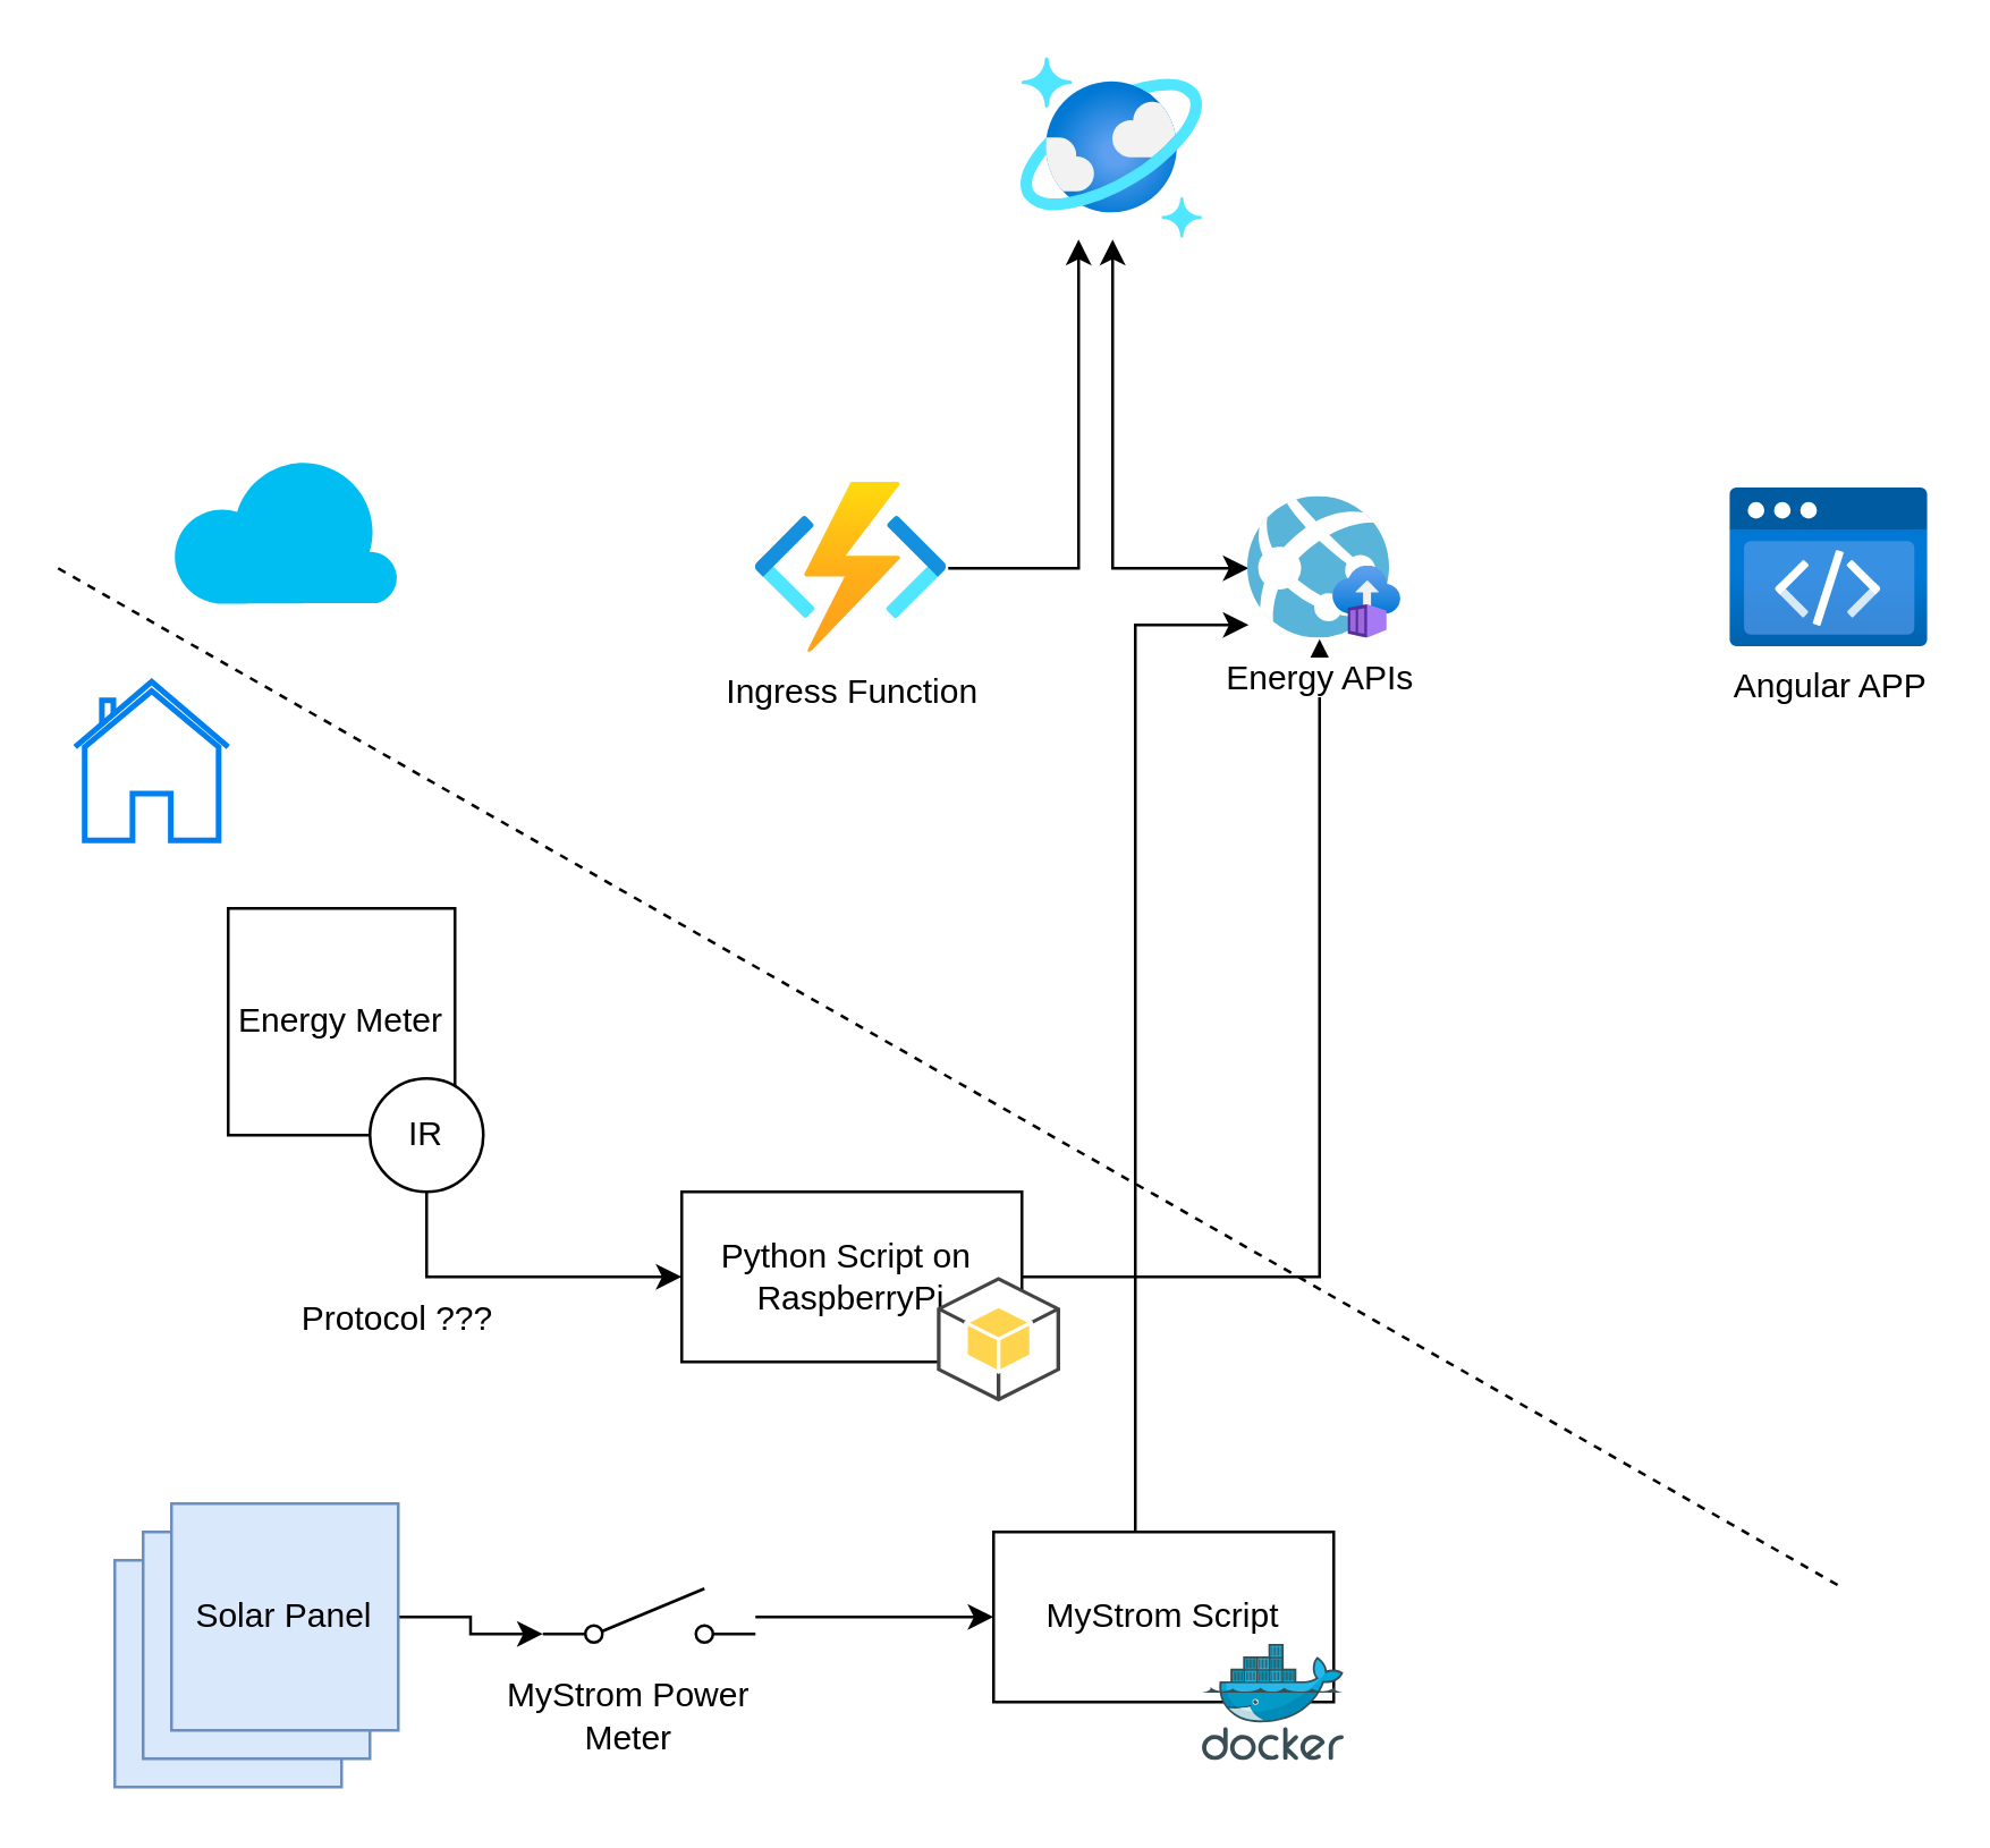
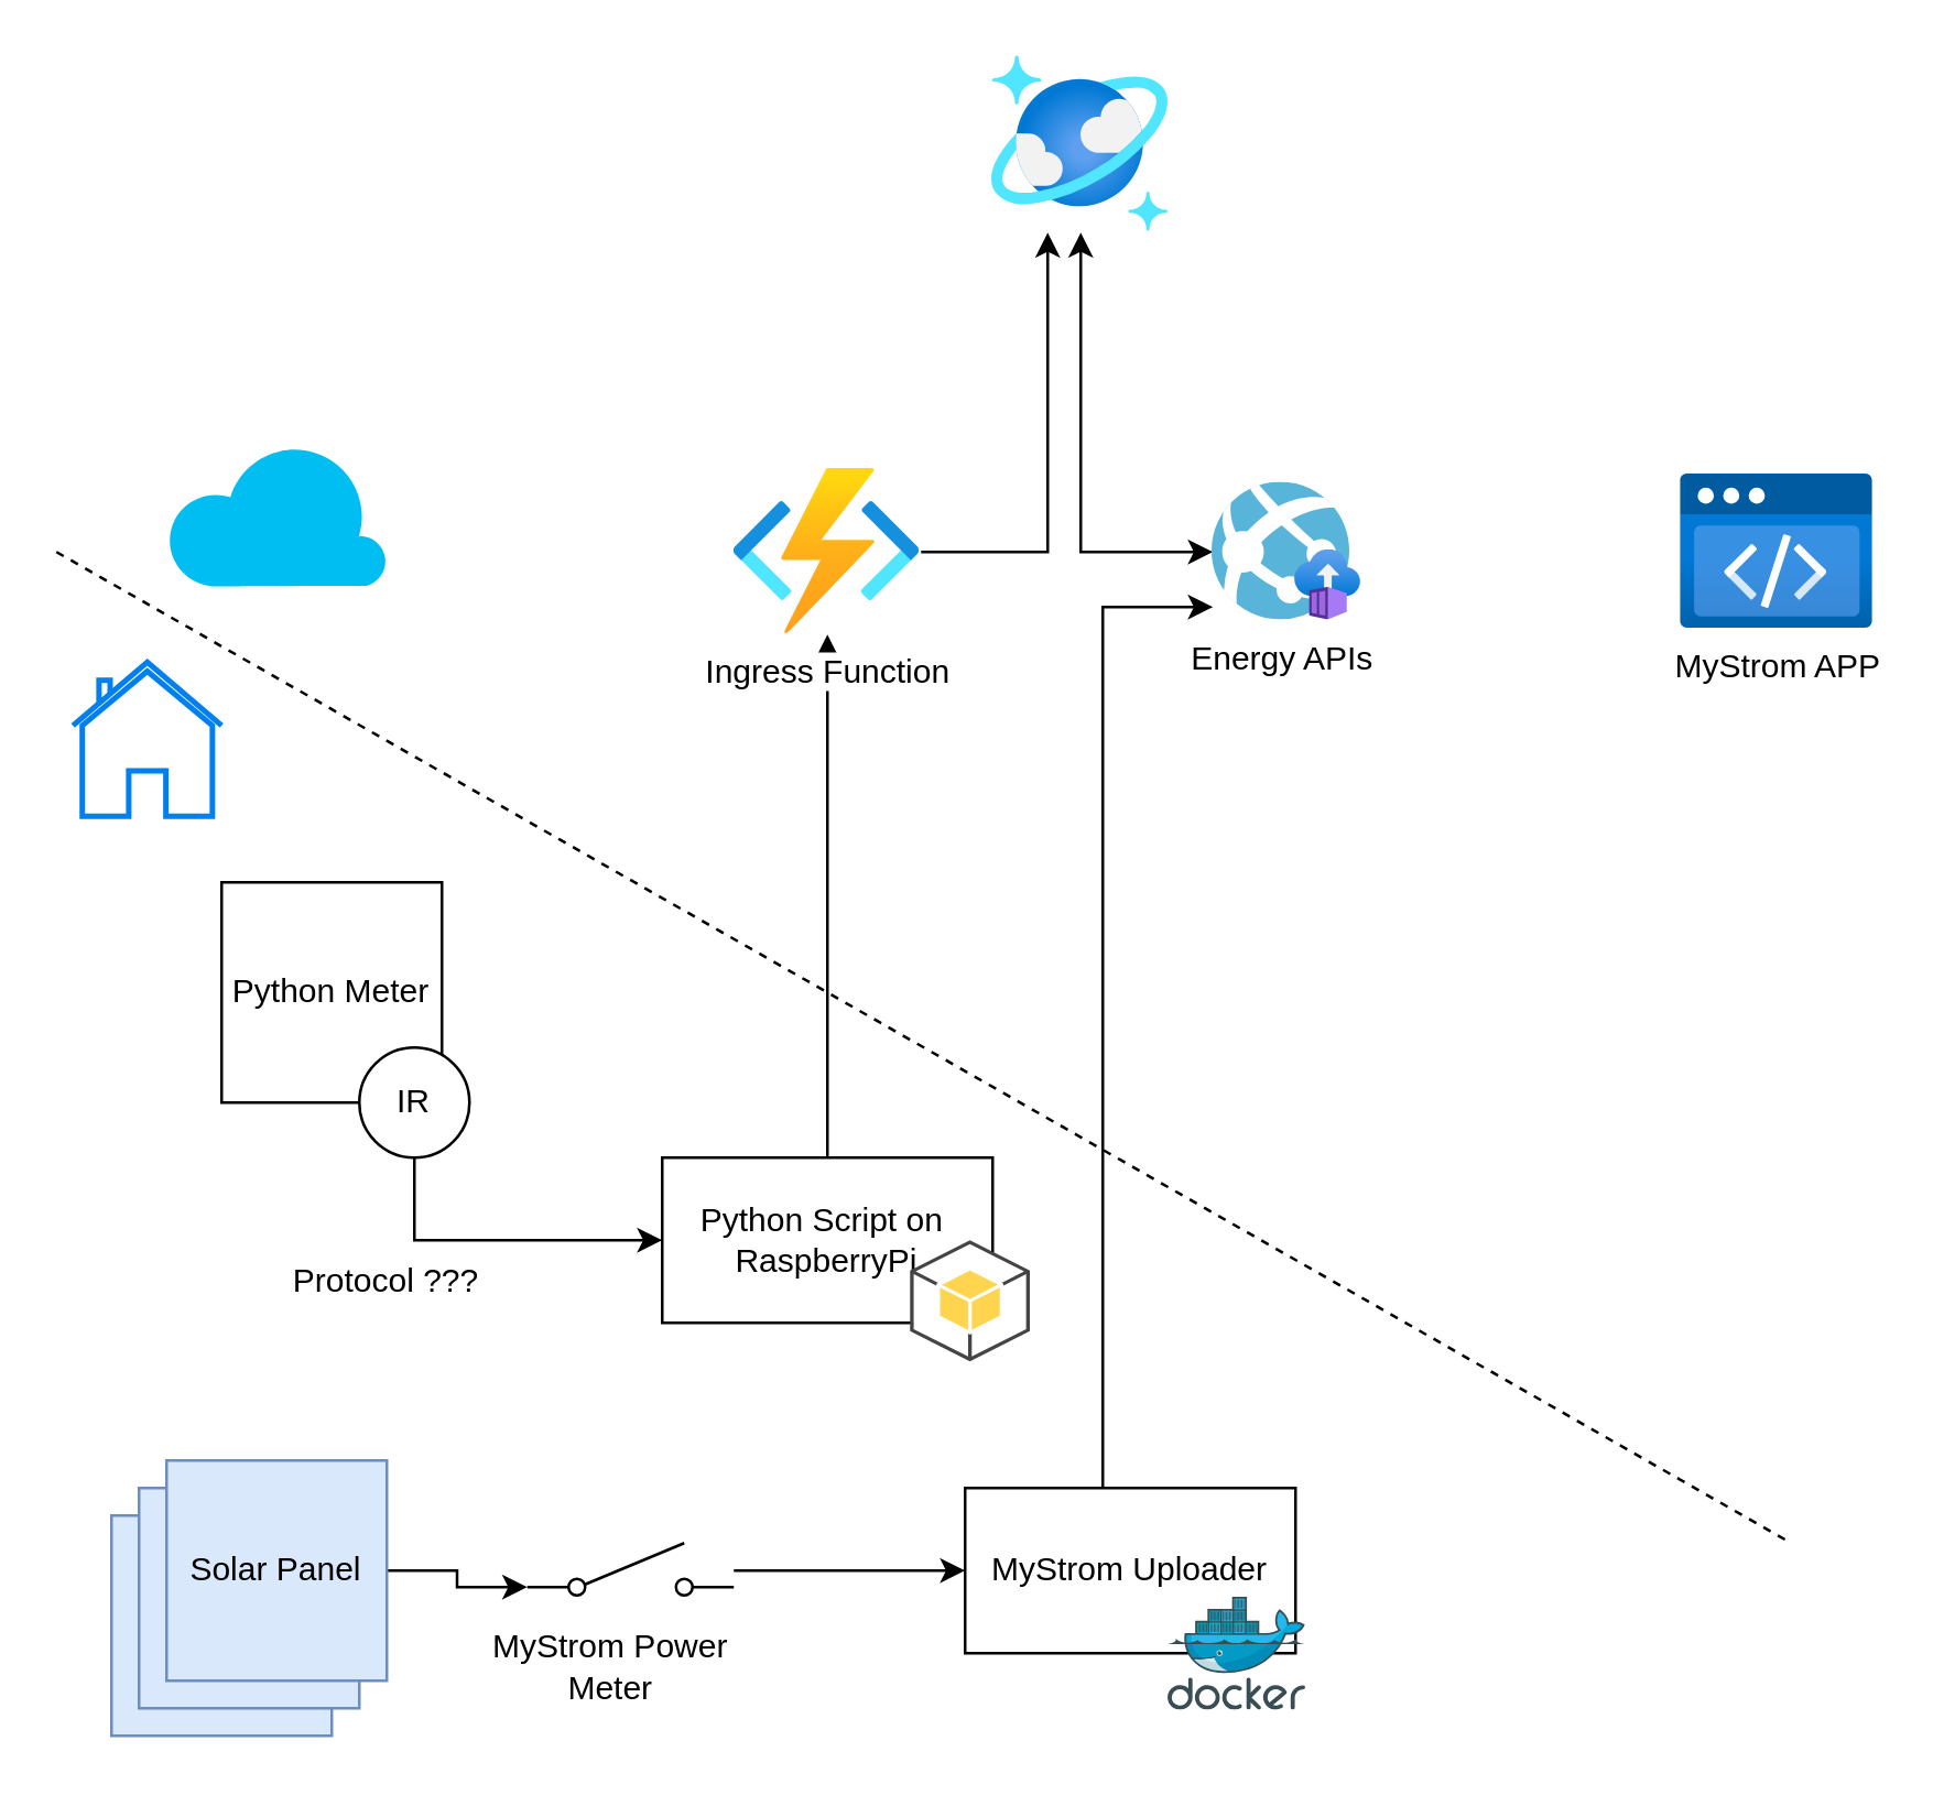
  <mxCell id="0" />
  <mxCell id="1" parent="0" />
- <mxCell id="2" value="Energy Meter" style="whiteSpace=wrap;html=1;aspect=fixed;" vertex="1" parent="1"><mxGeometry x="80" y="320" width="80" height="80" as="geometry" /></mxCell>
+ <mxCell id="2" value="Python Meter" style="whiteSpace=wrap;html=1;aspect=fixed;" vertex="1" parent="1"><mxGeometry x="80" y="320" width="80" height="80" as="geometry" /></mxCell>
  <mxCell id="3" style="edgeStyle=orthogonalEdgeStyle;rounded=0;orthogonalLoop=1;jettySize=auto;html=1;entryX=0;entryY=0.5;entryDx=0;entryDy=0;" edge="1" parent="1" source="4" target="6"><mxGeometry relative="1" as="geometry"><Array as="points"><mxPoint x="150" y="450" /></Array></mxGeometry></mxCell>
  <mxCell id="4" value="IR" style="ellipse;whiteSpace=wrap;html=1;aspect=fixed;" vertex="1" parent="1"><mxGeometry x="130" y="380" width="40" height="40" as="geometry" /></mxCell>
- <mxCell id="5" style="edgeStyle=orthogonalEdgeStyle;rounded=0;orthogonalLoop=1;jettySize=auto;html=1;" edge="1" parent="1" source="6" target="11"><mxGeometry relative="1" as="geometry" /></mxCell>
+ <mxCell id="5" style="edgeStyle=orthogonalEdgeStyle;rounded=0;orthogonalLoop=1;jettySize=auto;html=1;" edge="1" parent="1" source="6" target="9"><mxGeometry relative="1" as="geometry" /></mxCell>
  <mxCell id="6" value="Python Script on&amp;nbsp;&lt;br&gt;RaspberryPi" style="rounded=0;whiteSpace=wrap;html=1;" vertex="1" parent="1"><mxGeometry x="240" y="420" width="120" height="60" as="geometry" /></mxCell>
  <mxCell id="7" value="Protocol ???" style="text;html=1;strokeColor=none;fillColor=none;align=center;verticalAlign=middle;whiteSpace=wrap;rounded=0;" vertex="1" parent="1"><mxGeometry x="100" y="450" width="80" height="30" as="geometry" /></mxCell>
  <mxCell id="8" style="edgeStyle=orthogonalEdgeStyle;rounded=0;orthogonalLoop=1;jettySize=auto;html=1;" edge="1" parent="1" source="9" target="13"><mxGeometry relative="1" as="geometry"><Array as="points"><mxPoint x="380" y="200" /></Array></mxGeometry></mxCell>
  <mxCell id="9" value="Ingress Function" style="aspect=fixed;html=1;points=[];align=center;image;fontSize=12;image=img/lib/azure2/compute/Function_Apps.svg;" vertex="1" parent="1"><mxGeometry x="266" y="170" width="68" height="60" as="geometry" /></mxCell>
  <mxCell id="10" style="edgeStyle=orthogonalEdgeStyle;rounded=0;orthogonalLoop=1;jettySize=auto;html=1;startArrow=classic;startFill=1;" edge="1" parent="1" source="11" target="13"><mxGeometry relative="1" as="geometry" /></mxCell>
  <mxCell id="11" value="Energy APIs" style="aspect=fixed;html=1;points=[];align=center;image;fontSize=12;image=img/lib/mscae/App_Services.svg;" vertex="1" parent="1"><mxGeometry x="440" y="175" width="50" height="50" as="geometry" /></mxCell>
  <mxCell id="12" value="" style="aspect=fixed;html=1;points=[];align=center;image;fontSize=12;image=img/lib/azure2/compute/Container_Instances.svg;" vertex="1" parent="1"><mxGeometry x="470" y="199.5" width="24" height="25.5" as="geometry" /></mxCell>
  <mxCell id="13" value="" style="aspect=fixed;html=1;points=[];align=center;image;fontSize=12;image=img/lib/azure2/databases/Azure_Cosmos_DB.svg;" vertex="1" parent="1"><mxGeometry x="360" y="20" width="64" height="64" as="geometry" /></mxCell>
- <mxCell id="14" value="Angular APP" style="aspect=fixed;html=1;points=[];align=center;image;fontSize=12;image=img/lib/azure2/preview/Static_Apps.svg;" vertex="1" parent="1"><mxGeometry x="610" y="172" width="70" height="56.0" as="geometry" /></mxCell>
+ <mxCell id="14" value="MyStrom APP" style="aspect=fixed;html=1;points=[];align=center;image;fontSize=12;image=img/lib/azure2/preview/Static_Apps.svg;" vertex="1" parent="1"><mxGeometry x="610" y="172" width="70" height="56.0" as="geometry" /></mxCell>
  <mxCell id="15" value="" style="outlineConnect=0;dashed=0;verticalLabelPosition=bottom;verticalAlign=top;align=center;html=1;shape=mxgraph.aws3.android;fillColor=#FFD44F;gradientColor=none;" vertex="1" parent="1"><mxGeometry x="330" y="450" width="43.5" height="44" as="geometry" /></mxCell>
  <mxCell id="16" value="" style="whiteSpace=wrap;html=1;aspect=fixed;fillColor=#dae8fc;strokeColor=#6c8ebf;" vertex="1" parent="1"><mxGeometry x="40" y="550" width="80" height="80" as="geometry" /></mxCell>
  <mxCell id="17" value="" style="whiteSpace=wrap;html=1;aspect=fixed;fillColor=#dae8fc;strokeColor=#6c8ebf;" vertex="1" parent="1"><mxGeometry x="50" y="540" width="80" height="80" as="geometry" /></mxCell>
  <mxCell id="18" style="edgeStyle=orthogonalEdgeStyle;rounded=0;orthogonalLoop=1;jettySize=auto;html=1;entryX=0;entryY=0.8;entryDx=0;entryDy=0;startArrow=none;startFill=0;" edge="1" parent="1" source="19" target="24"><mxGeometry relative="1" as="geometry" /></mxCell>
  <mxCell id="19" value="Solar Panel" style="whiteSpace=wrap;html=1;aspect=fixed;fillColor=#dae8fc;strokeColor=#6c8ebf;" vertex="1" parent="1"><mxGeometry x="60" y="530" width="80" height="80" as="geometry" /></mxCell>
  <mxCell id="20" style="edgeStyle=orthogonalEdgeStyle;rounded=0;orthogonalLoop=1;jettySize=auto;html=1;startArrow=none;startFill=0;" edge="1" parent="1" source="21" target="11"><mxGeometry relative="1" as="geometry"><Array as="points"><mxPoint x="400" y="220" /></Array></mxGeometry></mxCell>
- <mxCell id="21" value="MyStrom Script" style="rounded=0;whiteSpace=wrap;html=1;" vertex="1" parent="1"><mxGeometry x="350" y="540" width="120" height="60" as="geometry" /></mxCell>
+ <mxCell id="21" value="MyStrom Uploader" style="rounded=0;whiteSpace=wrap;html=1;" vertex="1" parent="1"><mxGeometry x="350" y="540" width="120" height="60" as="geometry" /></mxCell>
  <mxCell id="22" value="" style="aspect=fixed;html=1;points=[];align=center;image;fontSize=12;image=img/lib/mscae/Docker.svg;" vertex="1" parent="1"><mxGeometry x="424" y="580" width="50" height="41" as="geometry" /></mxCell>
  <mxCell id="23" style="edgeStyle=orthogonalEdgeStyle;rounded=0;orthogonalLoop=1;jettySize=auto;html=1;startArrow=none;startFill=0;" edge="1" parent="1" source="24" target="21"><mxGeometry relative="1" as="geometry" /></mxCell>
  <mxCell id="24" value="" style="shape=mxgraph.electrical.electro-mechanical.singleSwitch;aspect=fixed;elSwitchState=off;" vertex="1" parent="1"><mxGeometry x="191" y="560" width="75" height="20" as="geometry" /></mxCell>
  <mxCell id="25" value="MyStrom Power Meter" style="text;html=1;strokeColor=none;fillColor=none;align=center;verticalAlign=middle;whiteSpace=wrap;rounded=0;" vertex="1" parent="1"><mxGeometry x="176" y="589.5" width="91" height="30" as="geometry" /></mxCell>
  <mxCell id="26" value="" style="endArrow=none;dashed=1;html=1;rounded=0;" edge="1" parent="1"><mxGeometry width="50" height="50" relative="1" as="geometry"><mxPoint x="20" y="200" as="sourcePoint" /><mxPoint x="650" y="560" as="targetPoint" /></mxGeometry></mxCell>
  <mxCell id="27" value="" style="html=1;verticalLabelPosition=bottom;align=center;labelBackgroundColor=#ffffff;verticalAlign=top;strokeWidth=2;strokeColor=#0080F0;shadow=0;dashed=0;shape=mxgraph.ios7.icons.home;" vertex="1" parent="1"><mxGeometry x="26" y="240" width="54" height="56" as="geometry" /></mxCell>
  <mxCell id="28" value="" style="verticalLabelPosition=bottom;html=1;verticalAlign=top;align=center;strokeColor=none;fillColor=#00BEF2;shape=mxgraph.azure.cloud;" vertex="1" parent="1"><mxGeometry x="60" y="160" width="80" height="52.5" as="geometry" /></mxCell>
